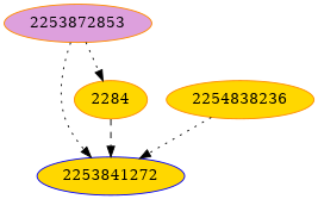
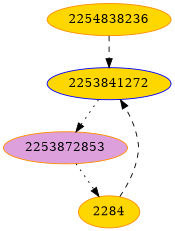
  strict digraph {
    node [color=darkorange fillcolor=gold style=filled]
    edge [style=dotted]
    2253841272 [color=blue]
    2253872853 [fillcolor=plum]
    2284
    n4 [label=2254838236]
-   2253872853 -> 2253841272
+   2253841272 -> 2253872853
    2253872853 -> 2284
    2284 -> 2253841272 [style=dashed]
-   n4 -> 2253841272
+   n4 -> 2253841272 [style=dashed]
  }
